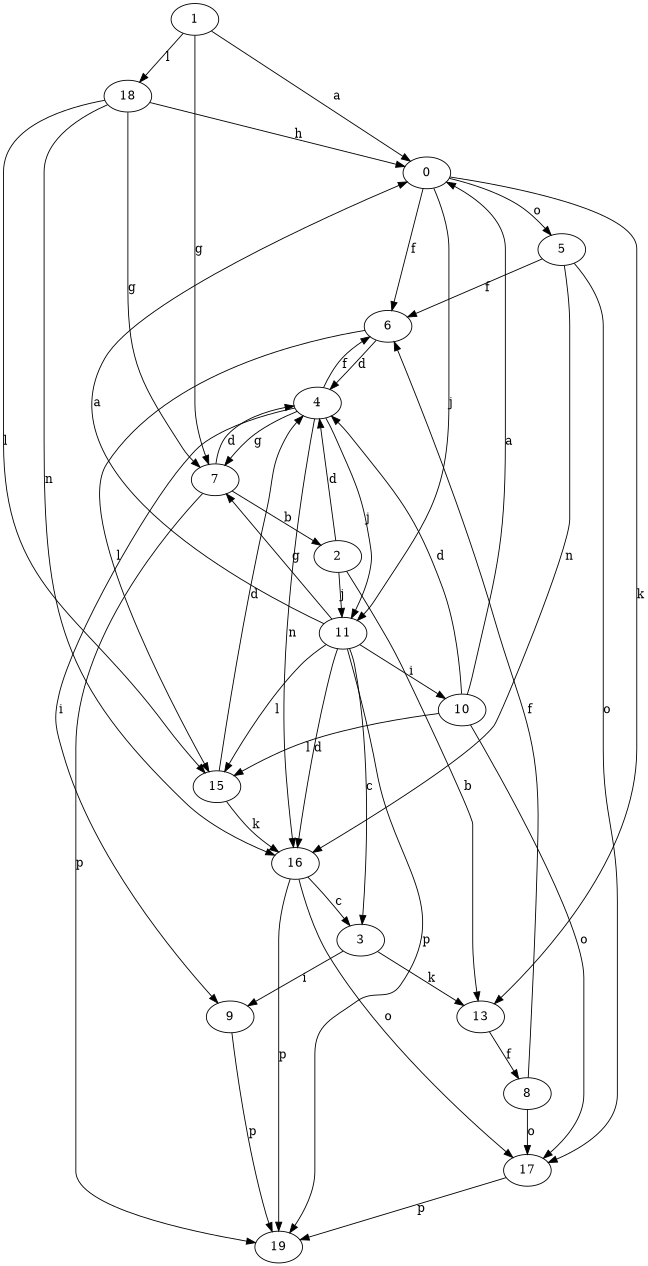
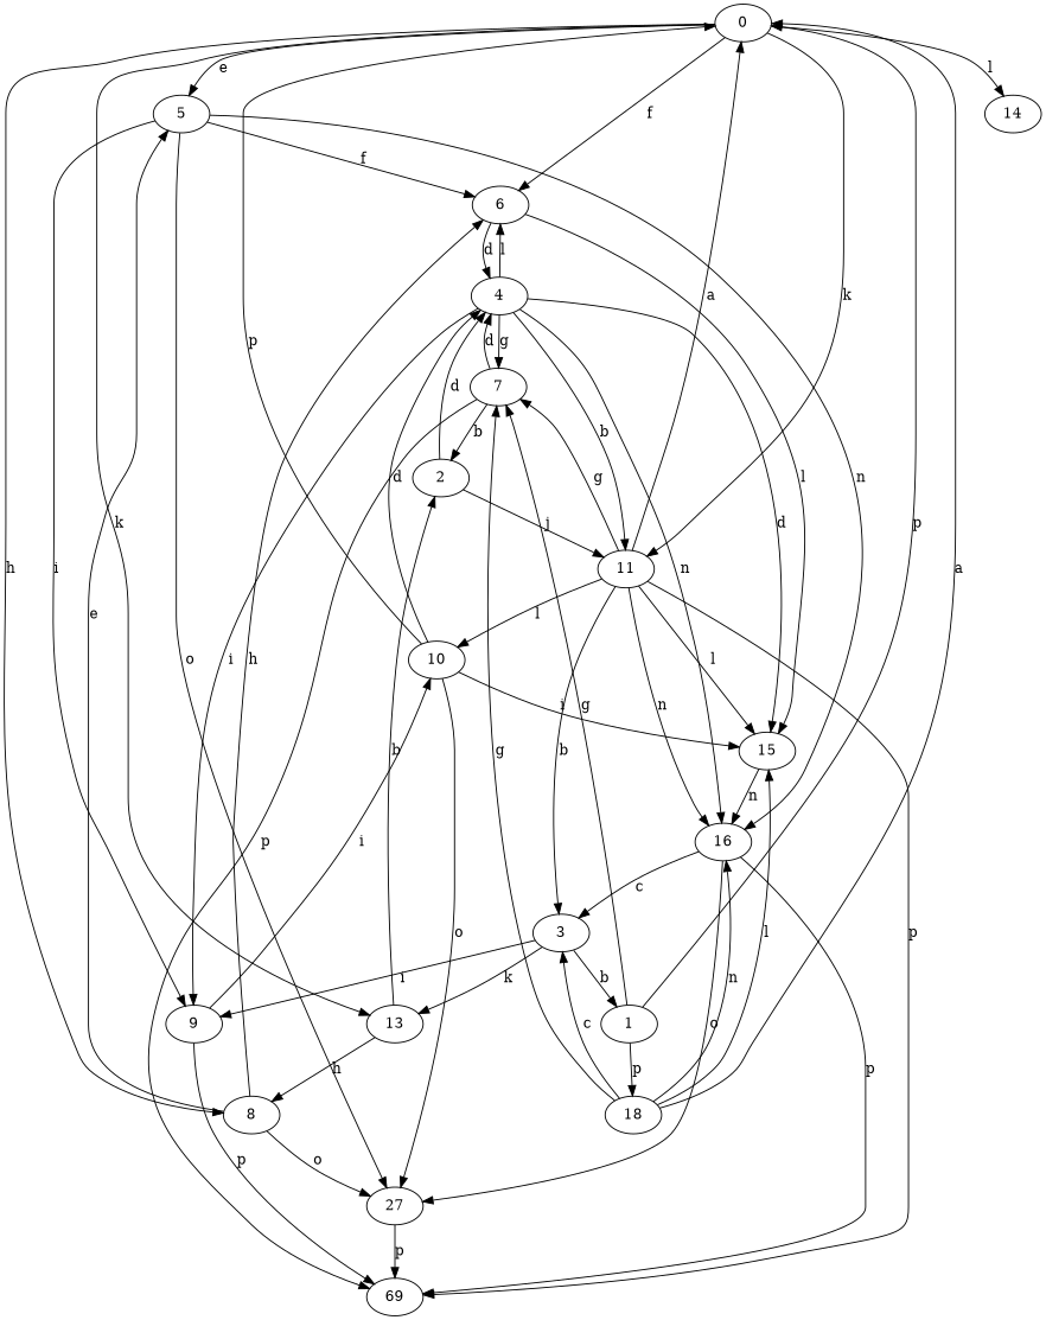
  strict digraph {
    0
    5
    6
    8
    11
    13
+   14
    9
    16
-   17
+   17 [label=27]
    4
    15
    7
    3
-   19
+   19 [label=69]
    10
    2
    1
    18
-   0 -> 5 [label=o]
+   0 -> 5 [label=e]
    0 -> 6 [label=f]
-   0 -> 11 [label=j]
+   0 -> 8 [label=h]
+   0 -> 11 [label=k]
    0 -> 13 [label=k]
+   0 -> 14 [label=l]
    5 -> 6 [label=f]
+   5 -> 9 [label=i]
    5 -> 16 [label=n]
    5 -> 17 [label=o]
    6 -> 4 [label=d]
    6 -> 15 [label=l]
-   8 -> 6 [label=f]
+   8 -> 5 [label=e]
+   8 -> 6 [label=h]
    8 -> 17 [label=o]
    11 -> 0 [label=a]
-   11 -> 16 [label=d]
+   11 -> 16 [label=n]
    11 -> 15 [label=l]
    11 -> 7 [label=g]
-   11 -> 3 [label=c]
+   11 -> 3 [label=b]
    11 -> 19 [label=p]
-   11 -> 10 [label=i]
-   13 -> 8 [label=f]
-   2 -> 13 [label=b]
+   11 -> 10 [label=l]
+   13 -> 8 [label=h]
+   13 -> 2 [label=b]
    9 -> 19 [label=p]
+   9 -> 10 [label=i]
    16 -> 17 [label=o]
    16 -> 3 [label=c]
    16 -> 19 [label=p]
    17 -> 19 [label=p]
-   4 -> 6 [label=f]
-   4 -> 11 [label=j]
+   4 -> 6 [label=l]
+   4 -> 11 [label=b]
    4 -> 9 [label=i]
    4 -> 16 [label=n]
    4 -> 7 [label=g]
-   15 -> 16 [label=k]
-   15 -> 4 [label=d]
+   15 -> 16 [label=n]
+   4 -> 15 [label=d]
    7 -> 4 [label=d]
    7 -> 19 [label=p]
    7 -> 2 [label=b]
    3 -> 13 [label=k]
    3 -> 9 [label=i]
-   10 -> 0 [label=a]
+   3 -> 1 [label=b]
+   10 -> 0 [label=p]
    10 -> 17 [label=o]
    10 -> 4 [label=d]
-   10 -> 15 [label=l]
+   10 -> 15 [label=i]
    2 -> 11 [label=j]
    2 -> 4 [label=d]
-   1 -> 0 [label=a]
+   1 -> 0 [label=p]
    1 -> 7 [label=g]
-   1 -> 18 [label=l]
-   18 -> 0 [label=h]
+   1 -> 18 [label=p]
+   18 -> 0 [label=a]
    18 -> 16 [label=n]
    18 -> 15 [label=l]
    18 -> 7 [label=g]
+   18 -> 3 [label=c]
  }
